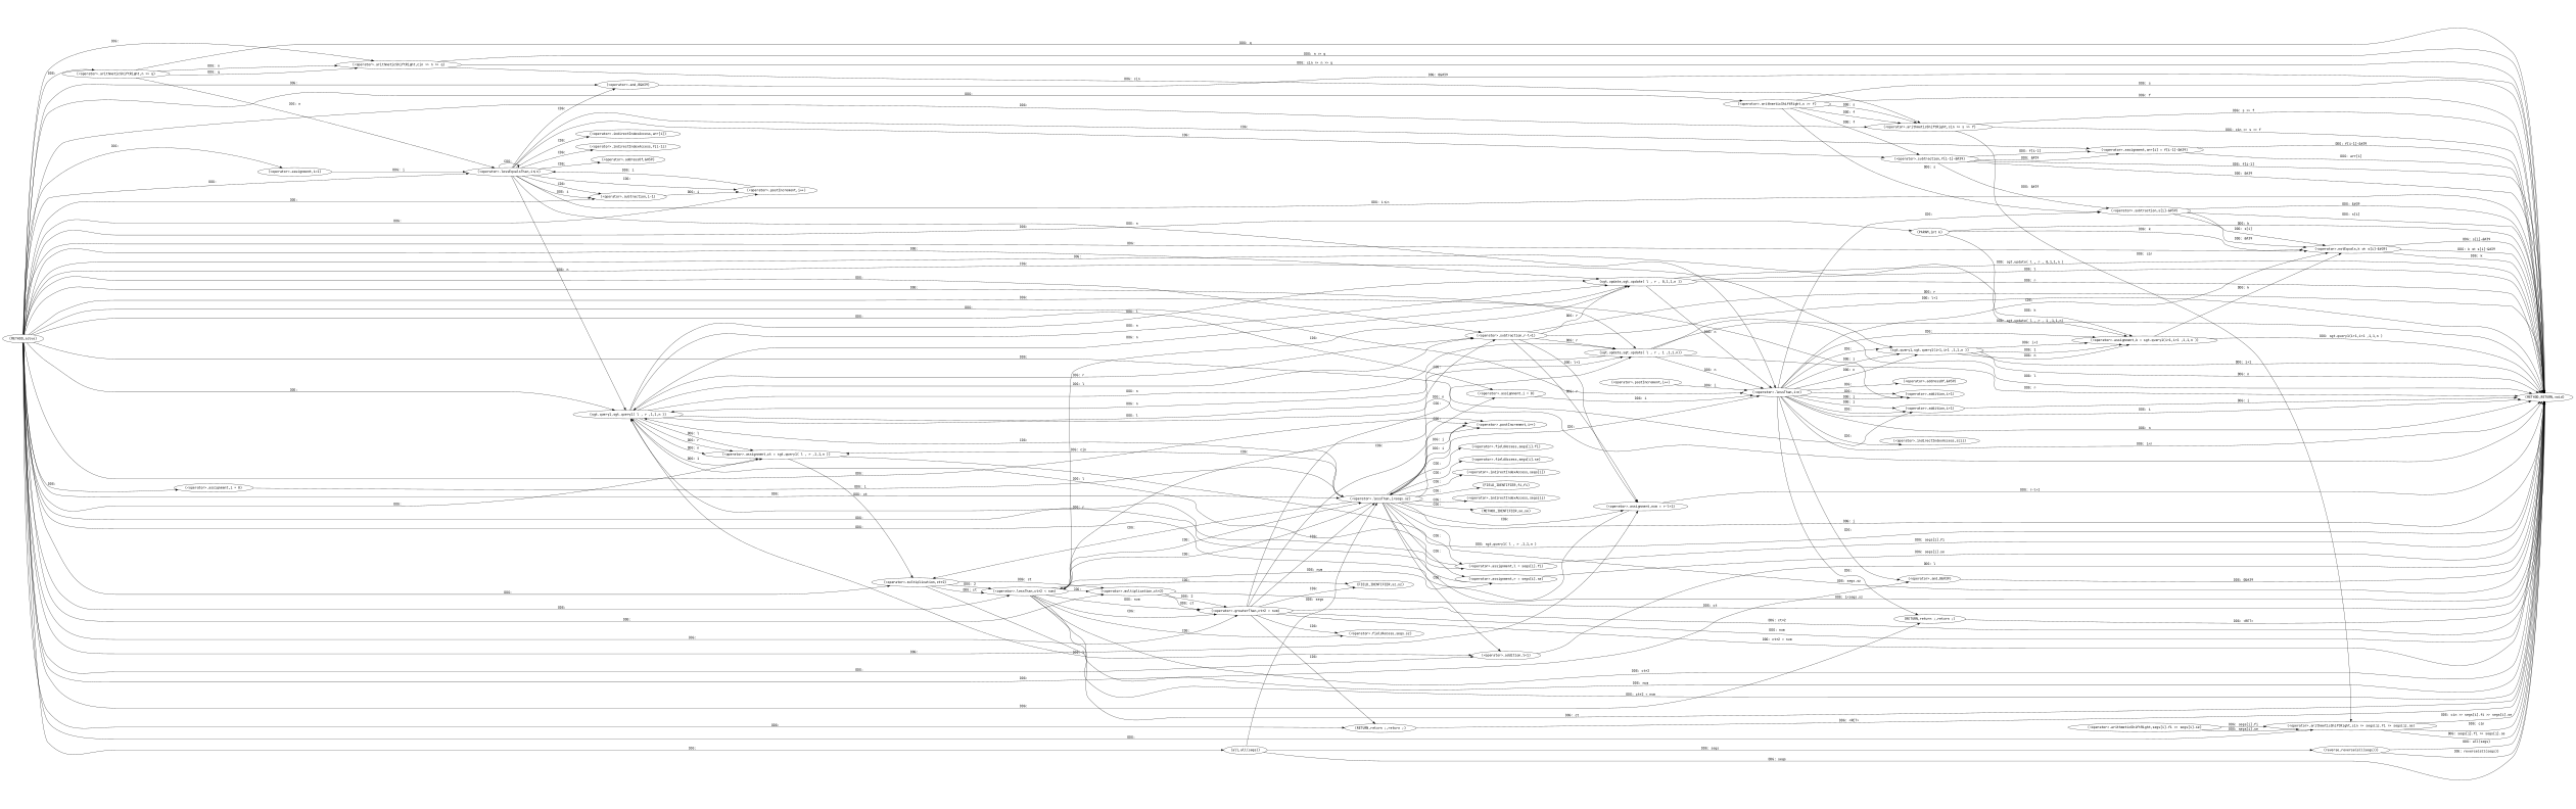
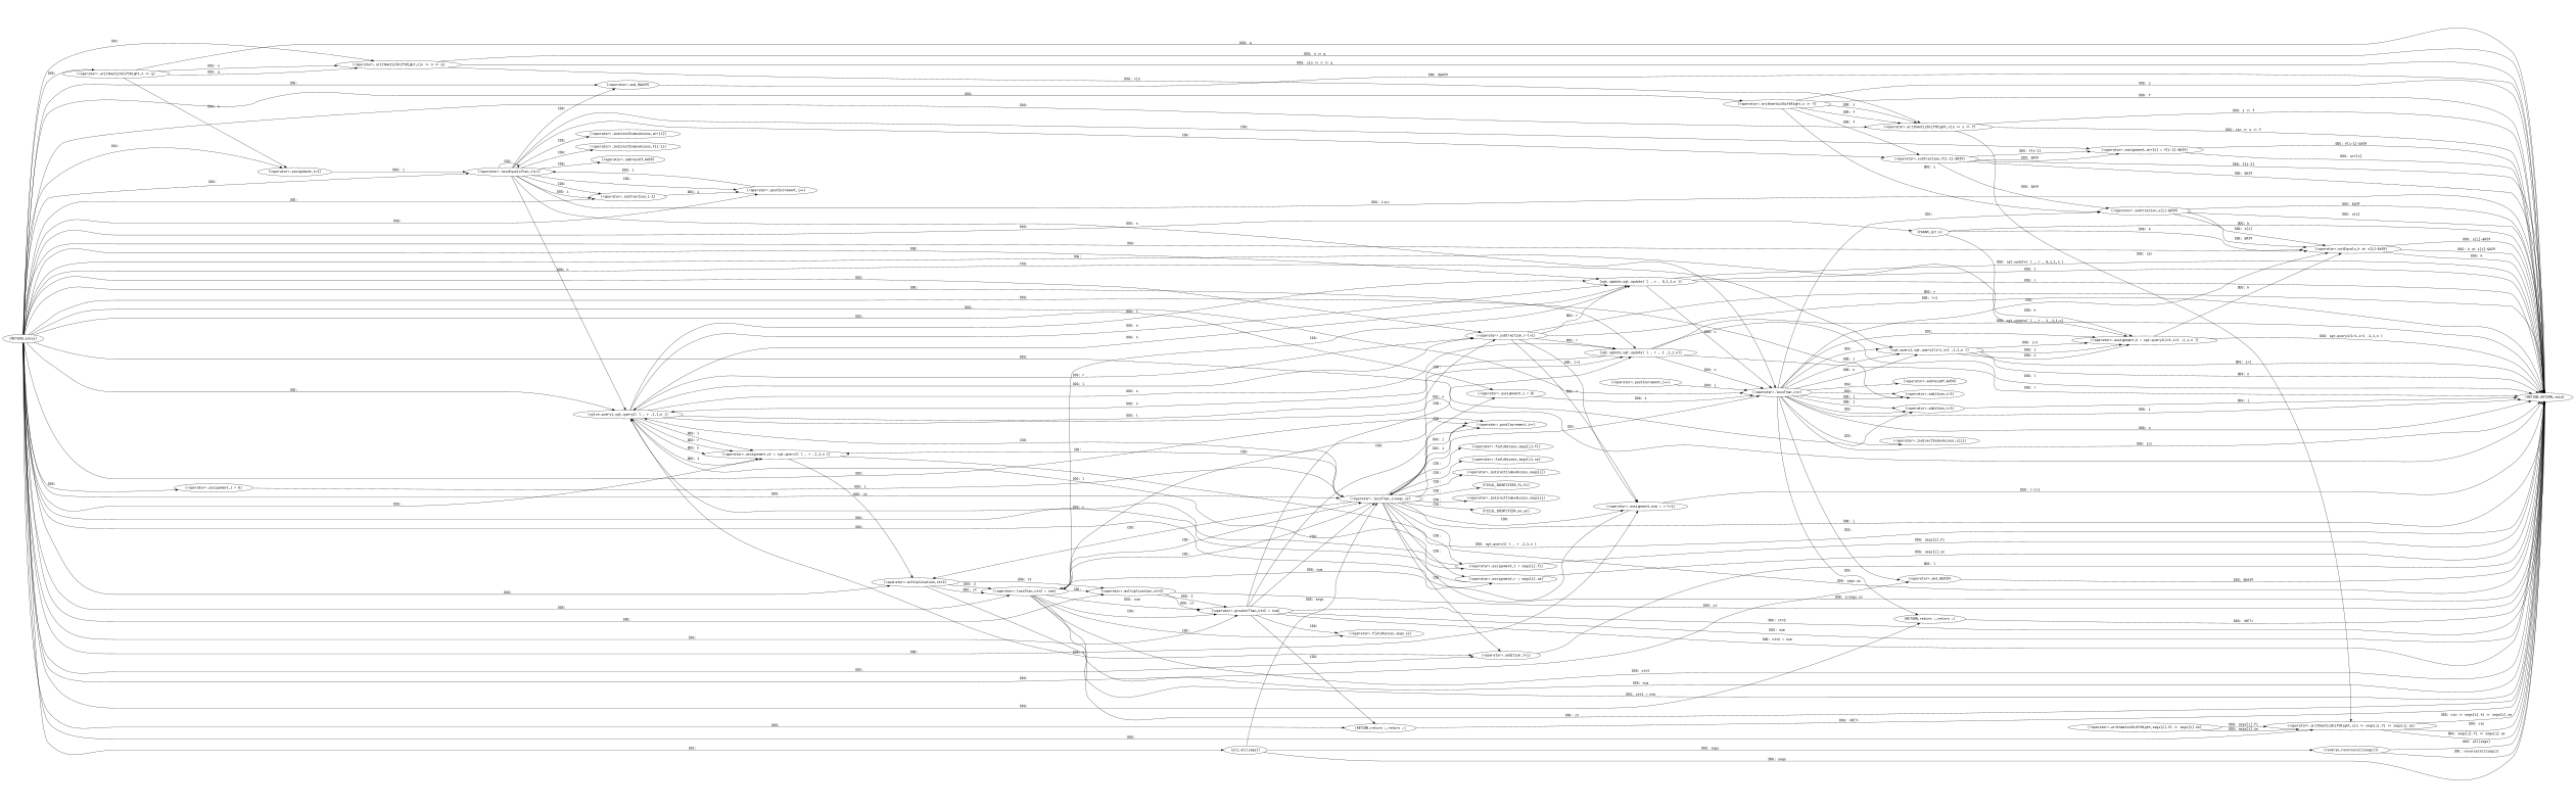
  digraph {
    fontname="JetBrains Mono"
    rankdir=LR
    node [fontname="JetBrains Mono"]
    edge [fontname="JetBrains Mono"]
    n1 [label="(METHOD,solve)"]
    n2 [label="(PARAM,int k)"]
    n3 [label="(<operator>.arithmeticShiftRight,cin >> n >> q)"]
    n4 [label="(<operator>.arithmeticShiftRight,cin >> s >> f)"]
    n5 [label="(<operator>.assignment,i=1)"]
    n6 [label="(<operator>.lessEqualsThan,i<=n)"]
    n7 [label="(<operator>.postIncrement,i++)"]
    n8 [label="(<operator>.arithmeticShiftRight,cin >> segs[i].fi >> segs[i].se)"]
    n9 [label="(<operator>.assignment,i = 0)"]
    n10 [label="(<operator>.lessThan,i<segs.sz)"]
    n11 [label="(<operator>.postIncrement,i++)"]
    n12 [label="(<operator>.assignment,i = 0)"]
    n13 [label="(<operator>.lessThan,i<n)"]
    n14 [label="(<operator>.arithmeticShiftRight,n >> q)"]
    n15 [label="(<operator>.arithmeticShiftRight,s >> f)"]
    n16 [label="(<operator>.and,0&#39)"]
    n17 [label="(all,all(segs))"]
    n18 [label="(<operator>.assignment,l = segs[i].fi)"]
    n19 [label="(<operator>.assignment,r = segs[i].se)"]
    n20 [label="(<operator>.assignment,ct = sgt.query1( l , r ,1,1,n ))"]
    n21 [label="(<operator>.assignment,num = r-l+1)"]
    n22 [label="(<operator>.assignment,k = sgt.query1(i+1,i+1 ,1,1,n ))"]
    n23 [label="(<operator>.notEquals,k != s[i]-&#39)"]
    n24 [label="(<operator>.and,0&#39)"]
    n25 [label="(<operator>.lessThan,ct*2 < num)"]
    n26 [label="(RETURN,return ;,return ;)"]
-   n27 [label="(sgt.query1,sgt.query1( l , r ,1,1,n ))"]
+   n27 [label="(solve.query1,sgt.query1( l , r ,1,1,n ))"]
    n28 [label="(<operator>.subtraction,r-l+1)"]
    n29 [label="(sgt.update,sgt.update( l , r , 0,1,1,n ))"]
    n30 [label="(sgt.query1,sgt.query1(i+1,i+1 ,1,1,n ))"]
    n31 [label="(<operator>.addition,l+1)"]
    n32 [label="(<operator>.multiplication,ct*2)"]
    n33 [label="(<operator>.greaterThan,ct*2 > num)"]
    n34 [label="(<operator>.addition,i+1)"]
    n35 [label="(<operator>.addition,i+1)"]
    n36 [label="(<operator>.subtraction,i-1)"]
    n37 [label="(sgt.update,sgt.update( l , r , 1 ,1,1,n))"]
    n38 [label="(<operator>.multiplication,ct*2)"]
    n39 [label="(RETURN,return ;,return ;)"]
    n40 [label="(METHOD_RETURN,void)"]
    n41 [label="(<operator>.assignment,arr[i] = f[i-1]-&#39)"]
    n42 [label="(<operator>.subtraction,f[i-1]-&#39)"]
    n43 [label="(<operator>.indirectIndexAccess,arr[i])"]
    n44 [label="(<operator>.indirectIndexAccess,f[i-1])"]
    n45 [label="(<operator>.addressOf,&#39)"]
    n46 [label="(<operator>.fieldAccess,segs[i].fi)"]
    n47 [label="(<operator>.fieldAccess,segs[i].se)"]
    n48 [label="(<operator>.indirectIndexAccess,segs[i])"]
    n49 [label="(FIELD_IDENTIFIER,fi,fi)"]
    n50 [label="(<operator>.indirectIndexAccess,segs[i])"]
-   n51 [label="(METHOD_IDENTIFIER,se,se)"]
+   n51 [label="(FIELD_IDENTIFIER,se,se)"]
    n52 [label="(<operator>.subtraction,s[i]-&#39)"]
    n53 [label="(<operator>.indirectIndexAccess,s[i])"]
    n54 [label="(<operator>.addressOf,&#39)"]
    n55 [label="(reverse,reverse(all(segs)))"]
    n56 [label="(<operator>.fieldAccess,segs.sz)"]
-   n57 [label="(FIELD_IDENTIFIER,sz,sz)"]
    n58 [label="(<operator>.postIncrement,i++)"]
    n59 [label="(<operator>.arithmeticShiftRight,segs[i].fi >> segs[i].se)"]
    n1 -> n2 [label="DDG: "]
    n1 -> n3 [label="DDG: "]
    n1 -> n4 [label="DDG: "]
    n1 -> n5 [label="DDG: "]
    n1 -> n6 [label="DDG: "]
    n1 -> n7 [label="DDG: "]
    n1 -> n8 [label="DDG: "]
    n1 -> n9 [label="DDG: "]
    n1 -> n10 [label="DDG: "]
    n1 -> n11 [label="DDG: "]
    n1 -> n12 [label="DDG: "]
    n1 -> n13 [label="DDG: "]
    n1 -> n14 [label="DDG: "]
    n1 -> n15 [label="DDG: "]
    n1 -> n16 [label="DDG: "]
    n1 -> n17 [label="DDG: "]
    n1 -> n18 [label="DDG: "]
    n1 -> n19 [label="DDG: "]
    n1 -> n20 [label="DDG: "]
    n1 -> n21 [label="DDG: "]
    n1 -> n22 [label="DDG: "]
    n1 -> n23 [label="DDG: "]
    n1 -> n24 [label="DDG: "]
    n1 -> n25 [label="DDG: "]
    n1 -> n26 [label="DDG: "]
    n1 -> n27 [label="DDG: "]
    n1 -> n28 [label="DDG: "]
    n1 -> n29 [label="DDG: "]
    n1 -> n30 [label="CDG: "]
    n1 -> n31 [label="DDG: "]
    n1 -> n32 [label="DDG: "]
    n1 -> n33 [label="DDG: "]
    n1 -> n34 [label="DDG: "]
    n1 -> n35 [label="DDG: "]
    n1 -> n36 [label="DDG: "]
    n1 -> n37 [label="DDG: "]
    n1 -> n38 [label="DDG: "]
    n1 -> n39 [label="DDG: "]
    n2 -> n22 [label="DDG: k"]
    n2 -> n23 [label="DDG: k"]
    n2 -> n40 [label="DDG: k"]
    n3 -> n4 [label="DDG: cin"]
    n3 -> n40 [label="DDG: n >> q"]
    n3 -> n40 [label="DDG: cin >> n >> q"]
    n4 -> n8 [label="DDG: cin"]
    n4 -> n40 [label="DDG: s >> f"]
    n4 -> n40 [label="DDG: cin >> s >> f"]
    n5 -> n6 [label="DDG: i"]
    n6 -> n6 [label="CDG: "]
    n6 -> n7 [label="CDG: "]
    n6 -> n13 [label="DDG: n"]
    n6 -> n16 [label="CDG: "]
    n6 -> n27 [label="DDG: n"]
    n6 -> n36 [label="DDG: i"]
    n6 -> n36 [label="CDG: "]
    n6 -> n40 [label="DDG: i<=n"]
    n6 -> n41 [label="CDG: "]
    n6 -> n42 [label="CDG: "]
    n6 -> n43 [label="CDG: "]
    n6 -> n44 [label="CDG: "]
    n6 -> n45 [label="CDG: "]
    n7 -> n6 [label="DDG: i"]
    n8 -> n40 [label="DDG: cin"]
    n8 -> n40 [label="DDG: segs[i].fi >> segs[i].se"]
    n8 -> n40 [label="DDG: cin >> segs[i].fi >> segs[i].se"]
    n9 -> n10 [label="DDG: i"]
    n10 -> n11 [label="DDG: i"]
    n10 -> n12 [label="CDG: "]
    n10 -> n13 [label="CDG: "]
    n10 -> n18 [label="CDG: "]
    n10 -> n19 [label="CDG: "]
-   n10 -> n20 [label="DDG: cin"]
+   n10 -> n20 [label="CDG: "]
    n10 -> n21 [label="CDG: "]
    n10 -> n25 [label="CDG: "]
    n10 -> n27 [label="CDG: "]
    n10 -> n28 [label="CDG: "]
    n10 -> n31 [label="CDG: "]
    n10 -> n32 [label="CDG: "]
    n10 -> n40 [label="DDG: i"]
    n10 -> n40 [label="DDG: segs.sz"]
    n10 -> n40 [label="DDG: i<segs.sz"]
    n10 -> n46 [label="CDG: "]
    n10 -> n47 [label="CDG: "]
    n10 -> n48 [label="CDG: "]
    n10 -> n49 [label="CDG: "]
    n10 -> n50 [label="CDG: "]
    n10 -> n51 [label="CDG: "]
    n11 -> n10 [label="DDG: i"]
    n12 -> n13 [label="DDG: i"]
    n13 -> n22 [label="CDG: "]
    n13 -> n23 [label="CDG: "]
    n13 -> n24 [label="CDG: "]
    n13 -> n26 [label="CDG: "]
    n13 -> n30 [label="DDG: i"]
    n13 -> n30 [label="DDG: n"]
    n13 -> n30 [label="CDG: "]
    n13 -> n34 [label="DDG: i"]
    n13 -> n34 [label="CDG: "]
    n13 -> n35 [label="DDG: i"]
    n13 -> n35 [label="CDG: "]
    n13 -> n40 [label="DDG: i"]
    n13 -> n40 [label="DDG: n"]
    n13 -> n40 [label="DDG: i<n"]
    n13 -> n52 [label="CDG: "]
    n13 -> n53 [label="CDG: "]
    n13 -> n54 [label="CDG: "]
    n14 -> n3 [label="DDG: q"]
    n14 -> n3 [label="DDG: n"]
-   n14 -> n6 [label="DDG: n"]
+   n14 -> n5 [label="DDG: n"]
    n14 -> n40 [label="DDG: q"]
    n15 -> n4 [label="DDG: s"]
    n15 -> n4 [label="DDG: f"]
    n15 -> n40 [label="DDG: s"]
    n15 -> n40 [label="DDG: f"]
    n15 -> n42 [label="DDG: f"]
    n15 -> n52 [label="DDG: s"]
    n16 -> n40 [label="DDG: 0&#39"]
    n17 -> n10 [label="DDG: segs"]
    n17 -> n40 [label="DDG: segs"]
    n17 -> n55 [label="DDG: segs"]
    n18 -> n27 [label="DDG: l"]
    n18 -> n40 [label="DDG: segs[i].fi"]
    n19 -> n27 [label="DDG: r"]
    n19 -> n40 [label="DDG: segs[i].se"]
    n20 -> n32 [label="DDG: ct"]
    n20 -> n40 [label="DDG: sgt.query1( l , r ,1,1,n )"]
    n21 -> n25 [label="DDG: num"]
    n21 -> n40 [label="DDG: r-l+1"]
    n22 -> n23 [label="DDG: k"]
    n22 -> n40 [label="DDG: sgt.query1(i+1,i+1 ,1,1,n )"]
    n23 -> n40 [label="DDG: k"]
    n23 -> n40 [label="DDG: s[i]-&#39"]
    n23 -> n40 [label="DDG: k != s[i]-&#39"]
    n24 -> n40 [label="DDG: 0&#39"]
    n25 -> n10 [label="CDG: "]
    n25 -> n11 [label="CDG: "]
    n25 -> n29 [label="CDG: "]
    n25 -> n33 [label="DDG: num"]
    n25 -> n33 [label="CDG: "]
    n25 -> n38 [label="CDG: "]
    n25 -> n40 [label="DDG: ct*2"]
    n25 -> n40 [label="DDG: num"]
    n25 -> n40 [label="DDG: ct*2 < num"]
    n25 -> n56 [label="CDG: "]
-   n25 -> n57 [label="CDG: "]
    n26 -> n40 [label="DDG: <RET>"]
    n27 -> n20 [label="DDG: 1"]
    n27 -> n20 [label="DDG: l"]
    n27 -> n20 [label="DDG: r"]
    n27 -> n20 [label="DDG: n"]
    n27 -> n28 [label="DDG: r"]
    n27 -> n28 [label="DDG: l"]
    n27 -> n29 [label="DDG: l"]
    n27 -> n29 [label="DDG: n"]
    n27 -> n31 [label="DDG: l"]
    n27 -> n37 [label="DDG: l"]
    n27 -> n37 [label="DDG: n"]
    n27 -> n40 [label="DDG: n"]
    n28 -> n21 [label="DDG: l+1"]
    n28 -> n21 [label="DDG: r"]
    n28 -> n29 [label="DDG: r"]
    n28 -> n37 [label="DDG: r"]
    n28 -> n40 [label="DDG: r"]
    n28 -> n40 [label="DDG: l+1"]
    n29 -> n13 [label="DDG: n"]
    n29 -> n27 [label="DDG: n"]
    n29 -> n40 [label="DDG: l"]
    n29 -> n40 [label="DDG: r"]
    n29 -> n40 [label="DDG: sgt.update( l , r , 0,1,1,n )"]
    n30 -> n22 [label="DDG: i+1"]
    n30 -> n22 [label="DDG: 1"]
    n30 -> n22 [label="DDG: n"]
    n30 -> n40 [label="DDG: i+1"]
    n30 -> n40 [label="DDG: n"]
    n31 -> n40 [label="DDG: l"]
    n32 -> n25 [label="DDG: 2"]
    n32 -> n25 [label="DDG: ct"]
    n32 -> n38 [label="DDG: ct"]
    n32 -> n40 [label="DDG: ct"]
    n33 -> n10 [label="CDG: "]
    n33 -> n11 [label="CDG: "]
    n33 -> n37 [label="CDG: "]
    n33 -> n39 [label="CDG: "]
    n33 -> n40 [label="DDG: ct*2"]
    n33 -> n40 [label="DDG: num"]
    n33 -> n40 [label="DDG: ct*2 > num"]
    n33 -> n56 [label="CDG: "]
-   n33 -> n57 [label="CDG: "]
    n35 -> n40 [label="DDG: i"]
    n36 -> n7 [label="DDG: i"]
    n37 -> n13 [label="DDG: n"]
    n37 -> n27 [label="DDG: n"]
    n37 -> n40 [label="DDG: l"]
    n37 -> n40 [label="DDG: r"]
    n37 -> n40 [label="DDG: sgt.update( l , r , 1 ,1,1,n)"]
    n38 -> n33 [label="DDG: 2"]
    n38 -> n33 [label="DDG: ct"]
    n38 -> n40 [label="DDG: ct"]
    n39 -> n40 [label="DDG: <RET>"]
    n41 -> n40 [label="DDG: arr[i]"]
    n41 -> n40 [label="DDG: f[i-1]-&#39"]
    n42 -> n40 [label="DDG: f[i-1]"]
    n42 -> n40 [label="DDG: &#39"]
    n42 -> n41 [label="DDG: f[i-1]"]
    n42 -> n41 [label="DDG: &#39"]
    n42 -> n52 [label="DDG: &#39"]
    n52 -> n23 [label="DDG: s[i]"]
    n52 -> n23 [label="DDG: &#39"]
    n52 -> n40 [label="DDG: s[i]"]
    n52 -> n40 [label="DDG: &#39"]
    n55 -> n40 [label="DDG: all(segs)"]
    n55 -> n40 [label="DDG: reverse(all(segs))"]
    n58 -> n13 [label="DDG: i"]
    n59 -> n8 [label="DDG: segs[i].se"]
    n59 -> n8 [label="DDG: segs[i].fi"]
  }
